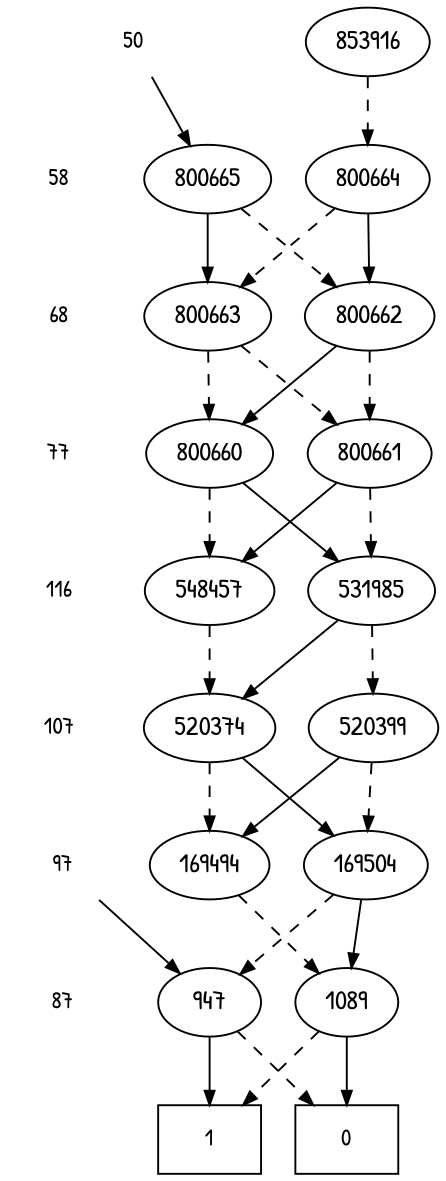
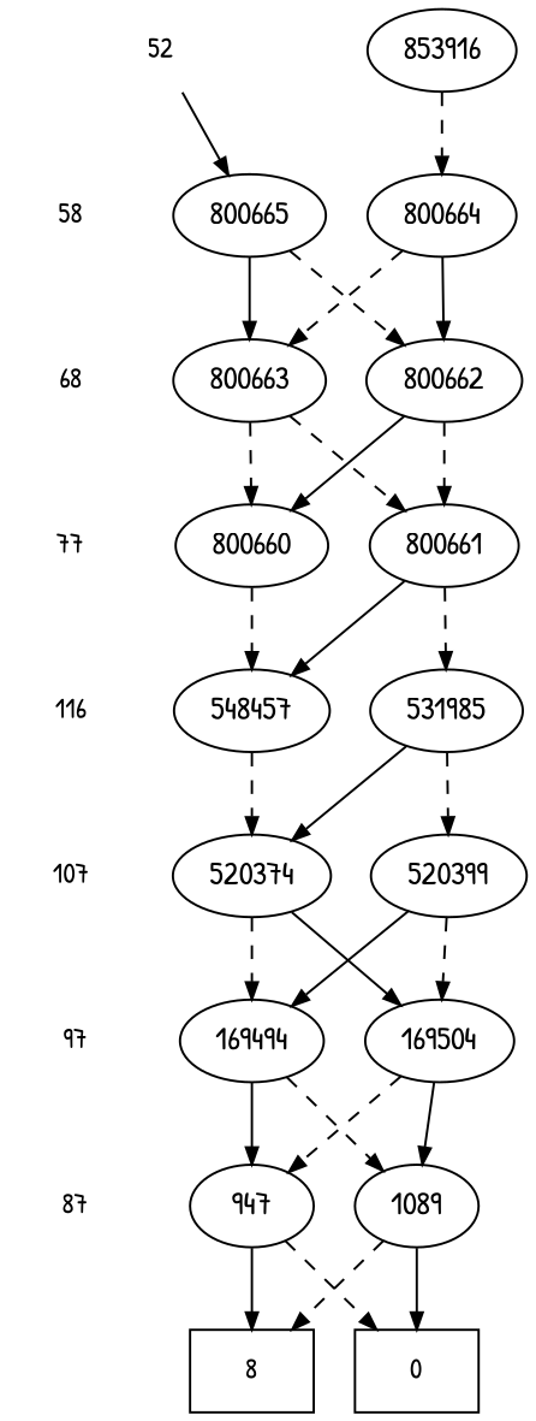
  digraph {
    fontname="Patrick Hand"
    node [fontname="Patrick Hand"]
    edge [fontname="Patrick Hand" style=dashed arrowsize=.75]
    T [style=invis]
    0 [fontsize=12 shape=box]
-   1 [fontsize=12 shape=box]
-   50 [fontsize=12 shape=plaintext]
+   1 [fontsize=12 shape=box label=8]
+   50 [fontsize=12 shape=plaintext label=52]
    853916
    58 [fontsize=12 shape=plaintext]
    800664
    800665
    68 [fontsize=12 shape=plaintext]
    800662
    800663
    77 [fontsize=12 shape=plaintext]
    800660
    800661
    116 [fontsize=12 shape=plaintext]
    531985
    548457
    107 [fontsize=12 shape=plaintext]
    520374
    520399
    97 [fontsize=12 shape=plaintext]
    169494
    169504
    87 [fontsize=12 shape=plaintext]
    947
    1089
    subgraph sub_1 {
      rank=same
      subgraph sub_2 {
        rank=same
        T
      }
      subgraph sub_3 {
        rank=same
        0
      }
      subgraph sub_4 {
        rank=same
        1
      }
    }
    subgraph sub_5 {
      rank=same
      853916
      subgraph sub_6 {
        rank=same
        50
      }
    }
    subgraph sub_7 {
      rank=same
      800664
      800665
      subgraph sub_8 {
        rank=same
        58
      }
    }
    subgraph sub_9 {
      rank=same
      800662
      800663
      subgraph sub_10 {
        rank=same
        68
      }
    }
    subgraph sub_11 {
      rank=same
      800660
      800661
      subgraph sub_12 {
        rank=same
        77
      }
    }
    subgraph sub_13 {
      rank=same
      531985
      548457
      subgraph sub_14 {
        rank=same
        116
      }
    }
    subgraph sub_15 {
      rank=same
      520374
      520399
      subgraph sub_16 {
        rank=same
        107
      }
    }
    subgraph sub_17 {
      rank=same
      169494
      169504
      subgraph sub_18 {
        rank=same
        97
      }
    }
    subgraph sub_19 {
      rank=same
      947
      1089
      subgraph sub_20 {
        rank=same
        87
      }
    }
    50 -> 58 [style=invis arrowsize=""]
    50 -> 800665 [style=solid]
    853916 -> 800664
    58 -> 68 [style=invis arrowsize=""]
    800664 -> 800662 [style=solid]
    800664 -> 800663
    800665 -> 800662
    800665 -> 800663 [style=solid]
    68 -> 77 [style=invis arrowsize=""]
    800662 -> 800660 [style=solid]
    800662 -> 800661
    800663 -> 800660
    800663 -> 800661
    77 -> 116 [style=invis arrowsize=""]
-   800660 -> 531985 [style=solid]
    800660 -> 548457
    800661 -> 531985
    800661 -> 548457 [style=solid]
    116 -> 107 [style=invis arrowsize=""]
    531985 -> 520374 [style=solid]
    531985 -> 520399
    548457 -> 520374
    107 -> 97 [style=invis arrowsize=""]
    520374 -> 169494
    520374 -> 169504 [style=solid]
    520399 -> 169494 [style=solid]
    520399 -> 169504
    97 -> 87 [style=invis arrowsize=""]
-   97 -> 947 [style=solid]
+   169494 -> 947 [style=solid]
    169494 -> 1089
    169504 -> 947
    169504 -> 1089 [style=solid]
    87 -> T [style=invis arrowsize=""]
    947 -> 0
    947 -> 1 [style=solid]
    1089 -> 0 [style=solid]
    1089 -> 1
  }
